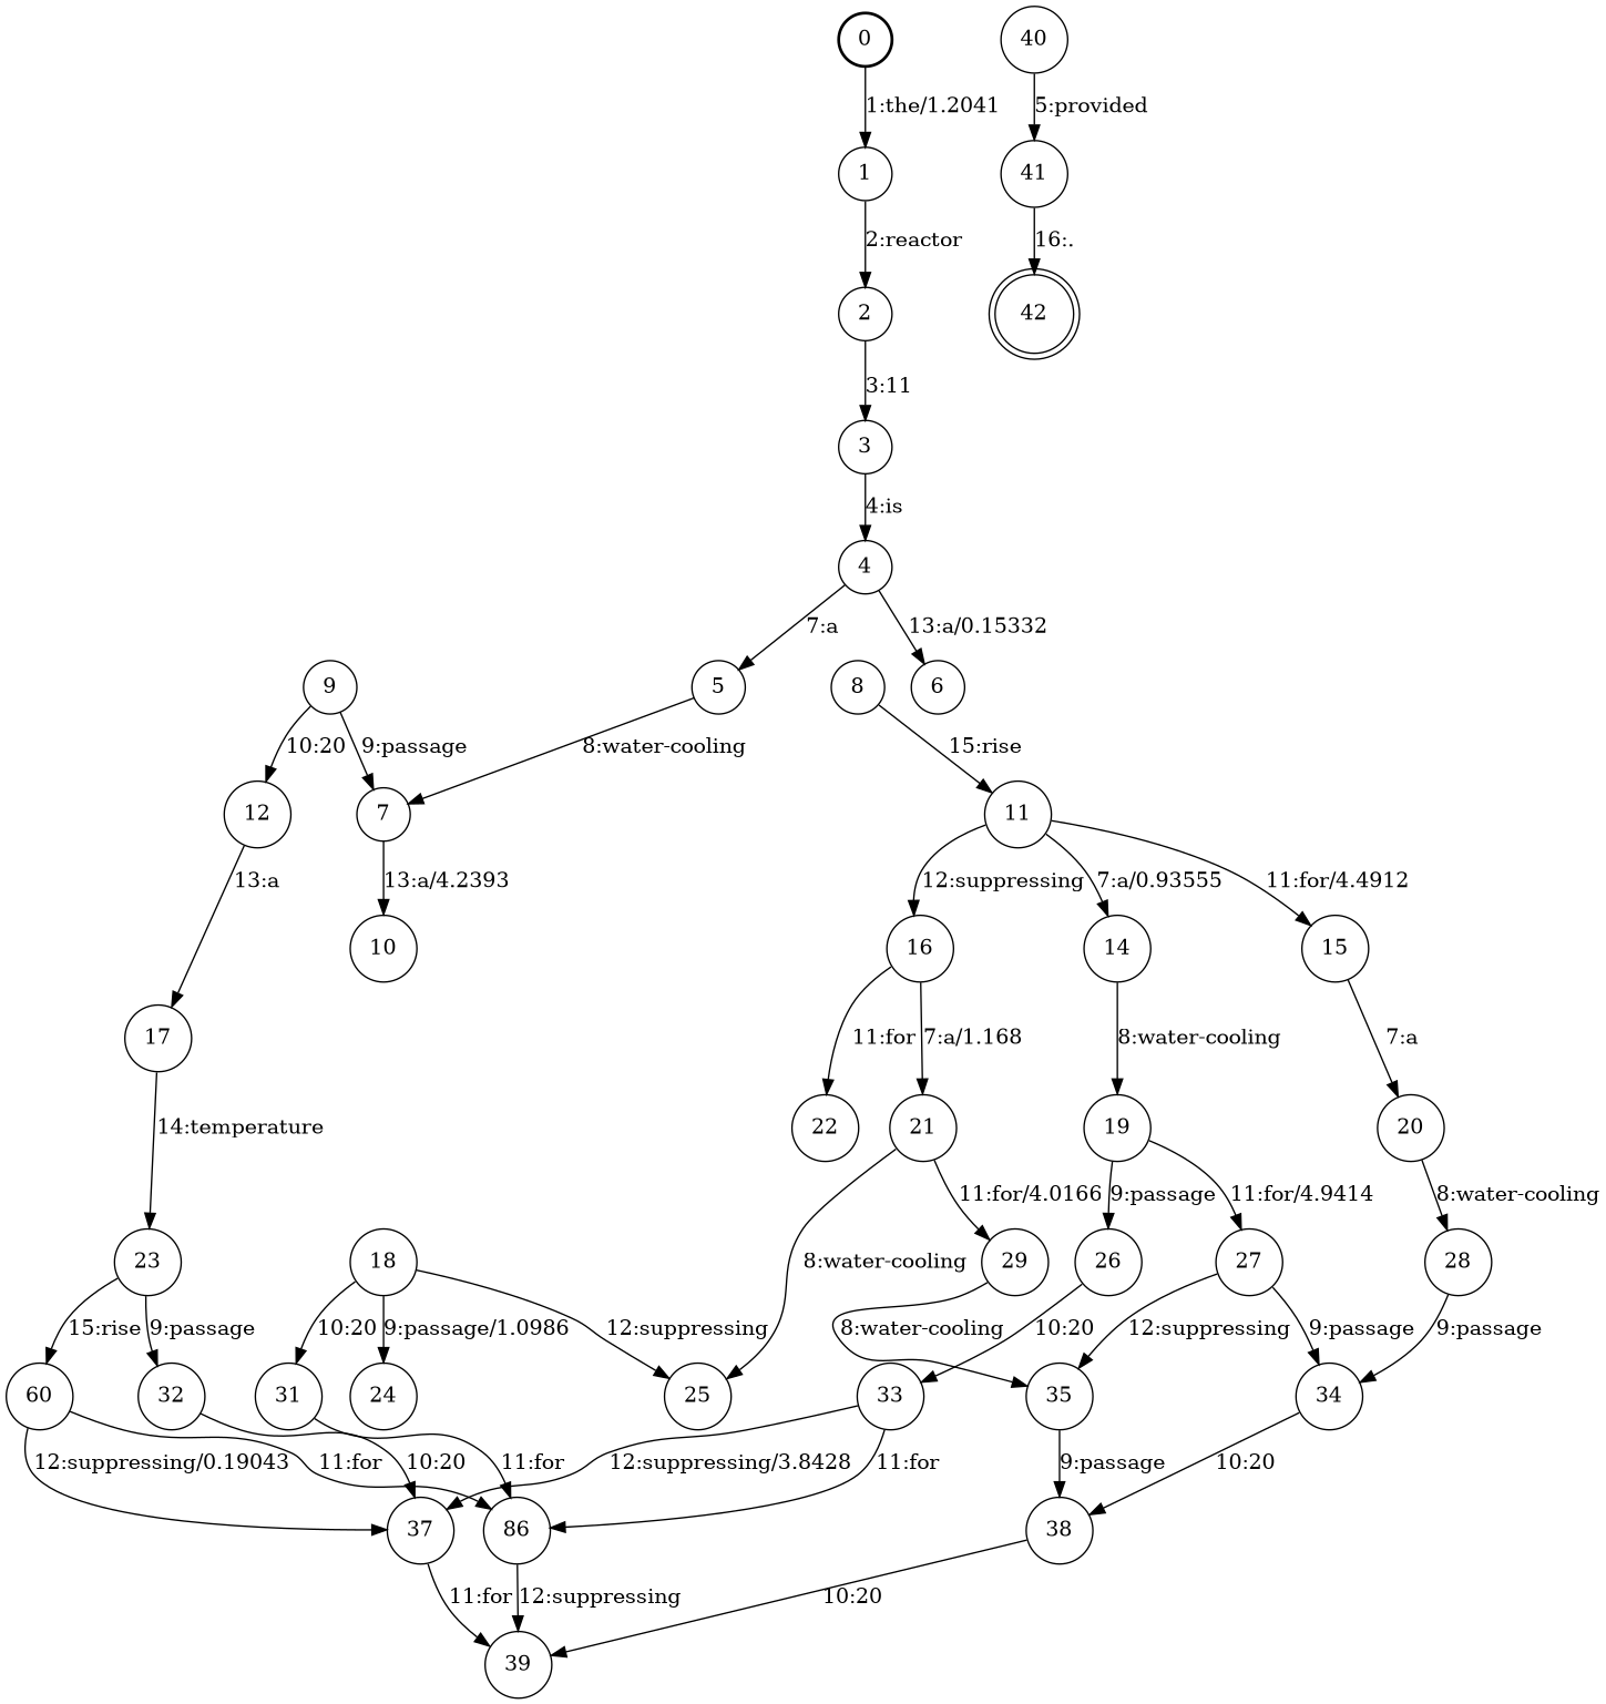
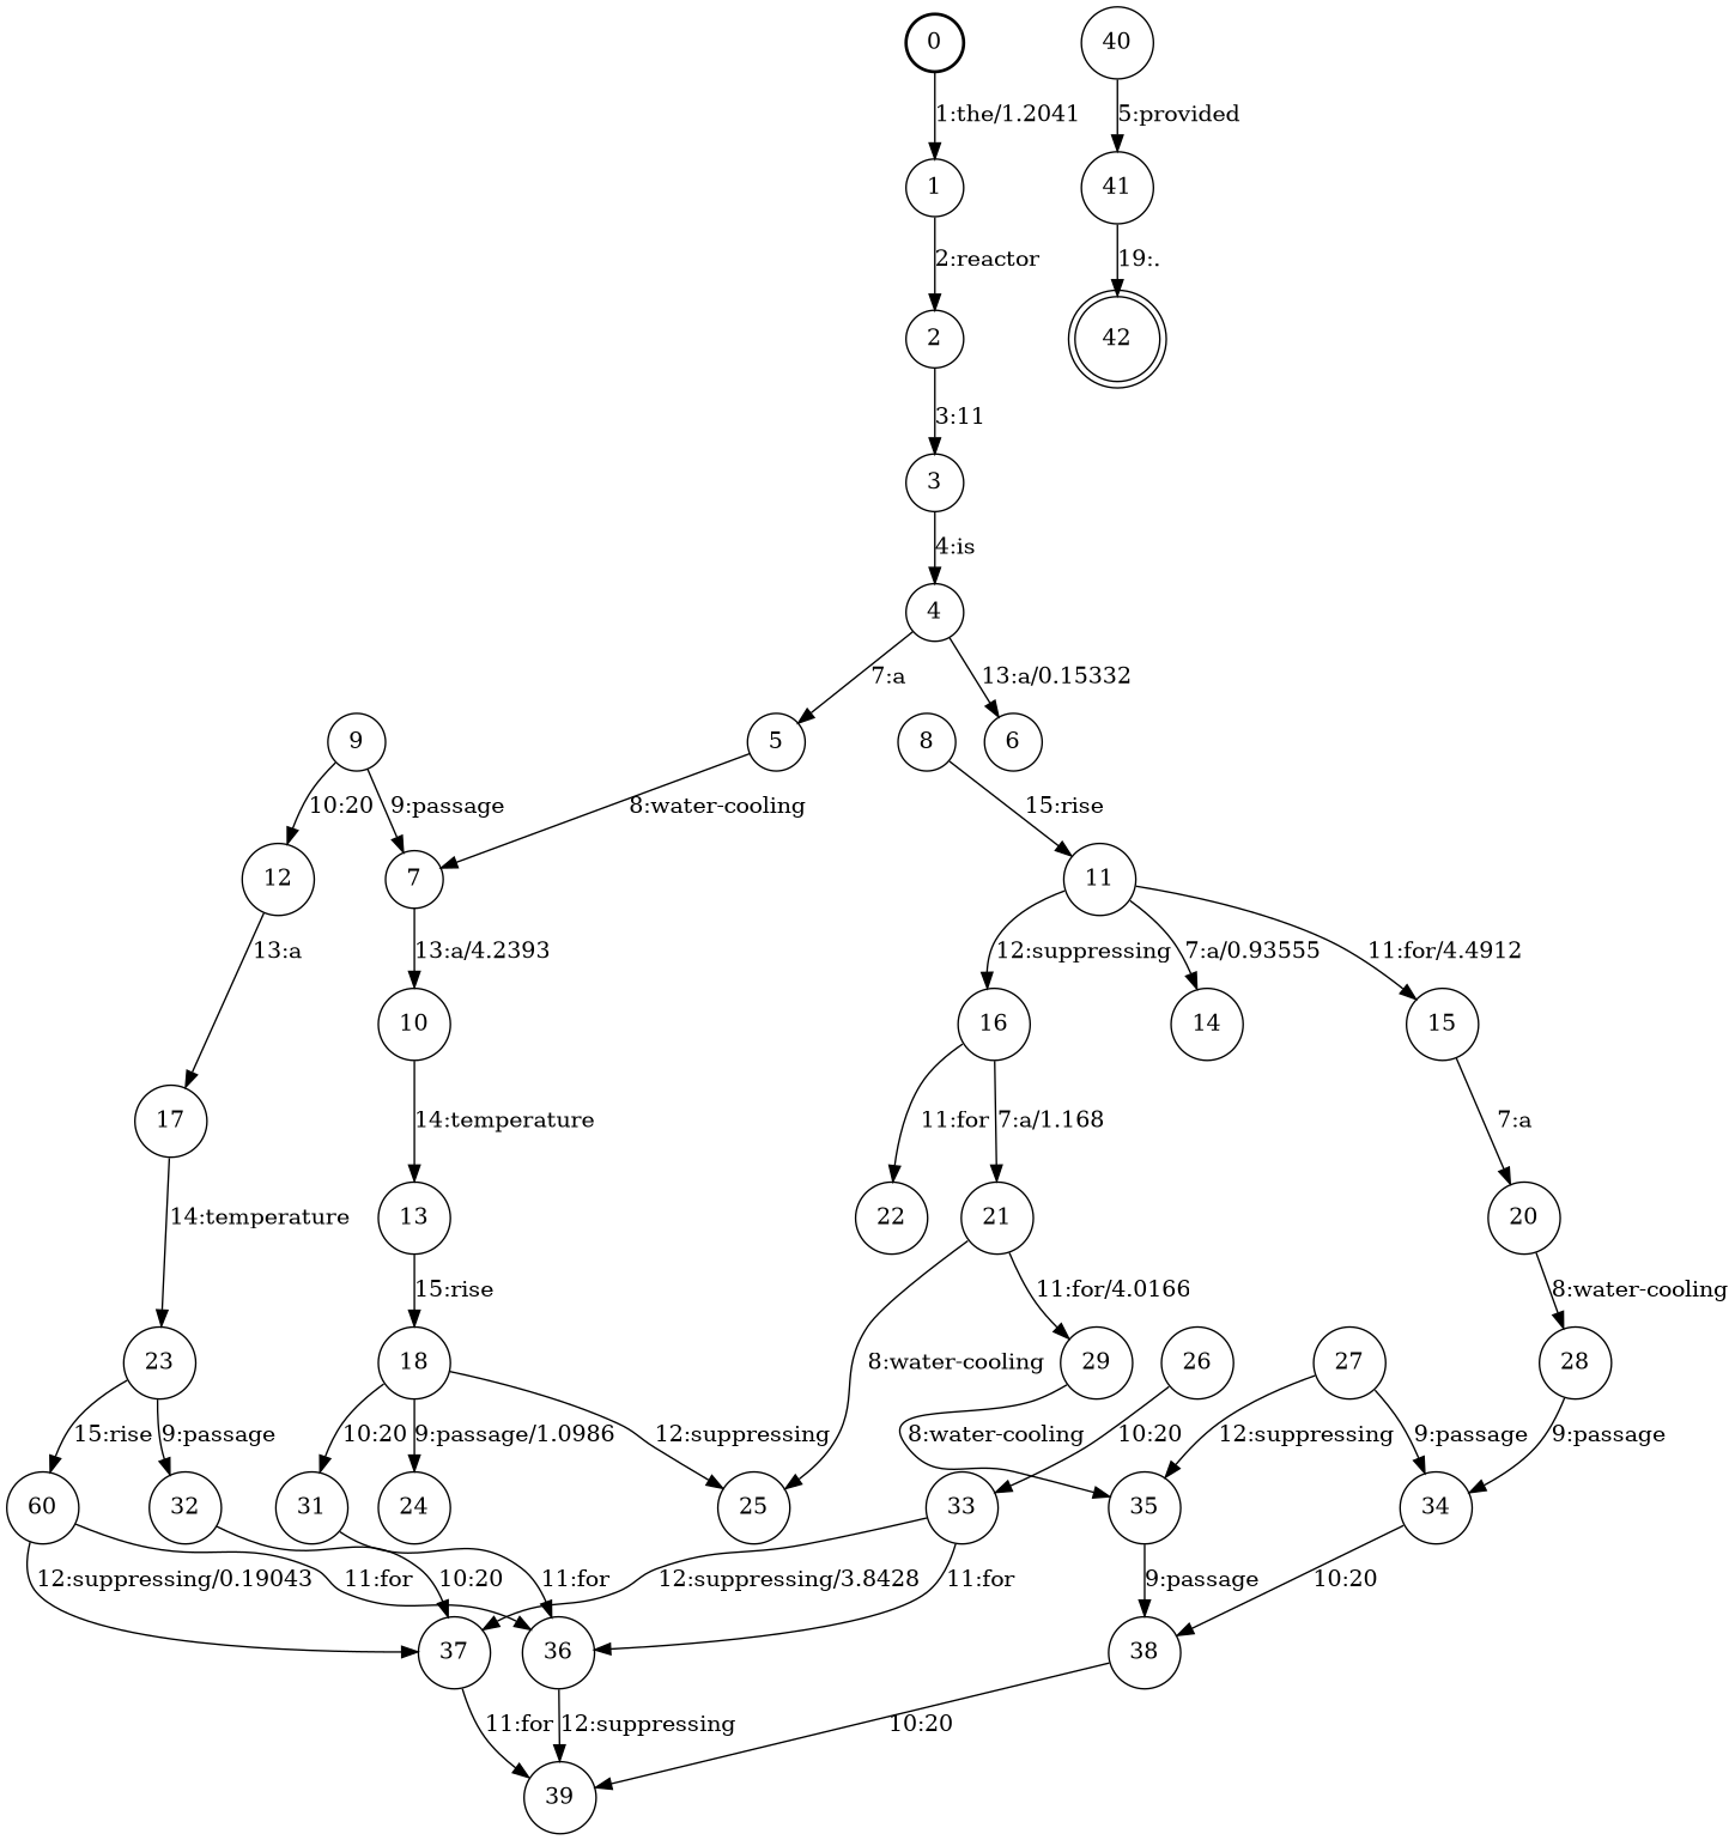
  digraph {
    nodesep=0.25
    rankdir=TB
    ranksep=0.4
    node [fontsize=14 shape=circle style=solid]
    edge [fontsize=14]
    n1 [label=0 style=bold]
    n2 [label=1]
    n3 [label=2]
    n4 [label=3]
    n5 [label=4]
    n6 [label=5]
    n7 [label=6]
    n8 [label=7]
    n9 [label=10]
    n10 [label=8]
    n11 [label=11]
    n12 [label=9]
    n13 [label=12]
+   n14 [label=13]
    n15 [label=15]
    n16 [label=16]
    n17 [label=14]
    n18 [label=17]
    n19 [label=18]
    n20 [label=20]
    n21 [label=22]
    n22 [label=21]
-   n23 [label=19]
    n24 [label=23]
    n25 [label=24]
    n26 [label=25]
    n27 [label=31]
    n28 [label=28]
    n29 [label=29]
    n30 [label=26]
    n31 [label=27]
    n32 [label=60]
    n33 [label=32]
    n34 [label=33]
    n35 [label=34]
    n36 [label=35]
-   n37 [label=86]
+   n37 [label=36]
    n38 [label=37]
    n39 [label=38]
    n40 [label=39]
    n41 [label=40]
    n42 [label=41]
    n43 [label=42 shape=doublecircle]
    n1 -> n2 [label="1:the/1.2041"]
    n2 -> n3 [label="2:reactor"]
    n3 -> n4 [label="3:11"]
    n4 -> n5 [label="4:is"]
    n5 -> n6 [label="7:a"]
    n5 -> n7 [label="13:a/0.15332"]
    n6 -> n8 [label="8:water-cooling"]
    n8 -> n9 [label="13:a/4.2393"]
+   n9 -> n14 [label="14:temperature"]
    n10 -> n11 [label="15:rise"]
    n11 -> n15 [label="11:for/4.4912"]
    n11 -> n16 [label="12:suppressing"]
    n11 -> n17 [label="7:a/0.93555"]
    n12 -> n8 [label="9:passage"]
    n12 -> n13 [label="10:20"]
    n13 -> n18 [label="13:a"]
+   n14 -> n19 [label="15:rise"]
    n15 -> n20 [label="7:a"]
    n16 -> n21 [label="11:for"]
    n16 -> n22 [label="7:a/1.168"]
-   n17 -> n23 [label="8:water-cooling"]
    n18 -> n24 [label="14:temperature"]
    n19 -> n25 [label="9:passage/1.0986"]
    n19 -> n26 [label="12:suppressing"]
    n19 -> n27 [label="10:20"]
    n20 -> n28 [label="8:water-cooling"]
    n22 -> n26 [label="8:water-cooling"]
    n22 -> n29 [label="11:for/4.0166"]
-   n23 -> n30 [label="9:passage"]
-   n23 -> n31 [label="11:for/4.9414"]
    n24 -> n32 [label="15:rise"]
    n24 -> n33 [label="9:passage"]
    n27 -> n37 [label="11:for"]
    n28 -> n35 [label="9:passage"]
    n29 -> n36 [label="8:water-cooling"]
    n30 -> n34 [label="10:20"]
    n31 -> n35 [label="9:passage"]
    n31 -> n36 [label="12:suppressing"]
    n32 -> n37 [label="11:for"]
    n32 -> n38 [label="12:suppressing/0.19043"]
    n33 -> n38 [label="10:20"]
    n34 -> n37 [label="11:for"]
    n34 -> n38 [label="12:suppressing/3.8428"]
    n35 -> n39 [label="10:20"]
    n36 -> n39 [label="9:passage"]
    n37 -> n40 [label="12:suppressing"]
    n38 -> n40 [label="11:for"]
    n39 -> n40 [label="10:20"]
    n41 -> n42 [label="5:provided"]
-   n42 -> n43 [label="16:."]
+   n42 -> n43 [label="19:."]
  }
